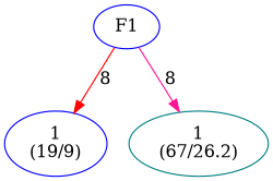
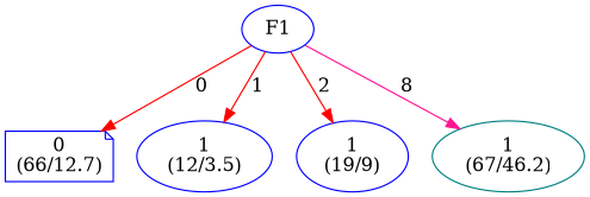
  digraph {
    node [color=blue shape=ellipse]
    edge [color=red]
    n1 [label="F1\n"]
+   n2 [label="0\n(66/12.7)" shape=note]
+   n3 [label="1\n(12/3.5)"]
    n4 [label="1\n(19/9)"]
-   n5 [color=teal label="1\n(67/26.2)"]
-   n1 -> n4 [label=8]
+   n5 [color=teal label="1\n(67/46.2)"]
+   n1 -> n2 [label=0]
+   n1 -> n3 [label=1]
+   n1 -> n4 [label=2]
    n1 -> n5 [color=deeppink label=8]
  }
